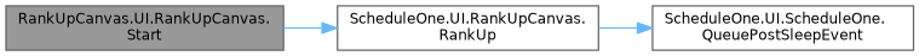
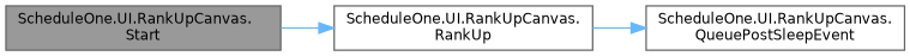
  digraph {
    rankdir=LR
    node [color=grey40 fillcolor=white fontname=Helvetica fontsize=10 shape=box style=filled]
    edge [color=steelblue1 fontname=Helvetica fontsize=10 labelfontname=Helvetica labelfontsize=10 style=solid]
-   n1 [color=gray40 fillcolor=grey60 fontcolor=black height=0.2 label="RankUpCanvas.UI.RankUpCanvas.\lStart" width=0.4]
+   n1 [color=gray40 fillcolor=grey60 fontcolor=black height=0.2 label="ScheduleOne.UI.RankUpCanvas.\lStart" width=0.4]
    n2 [height=0.2 label="ScheduleOne.UI.RankUpCanvas.\lRankUp" width=0.4]
-   n3 [height=0.2 label="ScheduleOne.UI.ScheduleOne.\lQueuePostSleepEvent" width=0.4]
+   n3 [height=0.2 label="ScheduleOne.UI.RankUpCanvas.\lQueuePostSleepEvent" width=0.4]
    n1 -> n2
    n2 -> n3
  }
